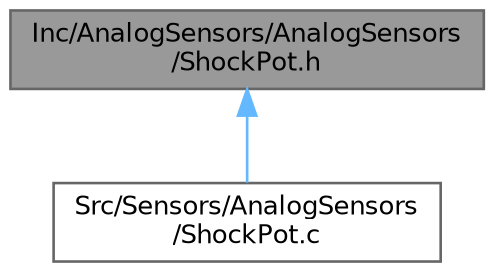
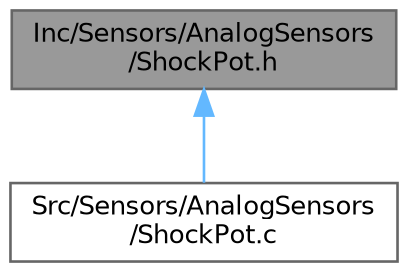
  digraph {
    node [fontname=Helvetica fontsize=10 shape=box style=filled]
-   n1 [color=gray40 fillcolor=grey60 fontcolor=black height=0.2 label="Inc/AnalogSensors/AnalogSensors\l/ShockPot.h" width=0.4]
+   n1 [color=gray40 fillcolor=grey60 fontcolor=black height=0.2 label="Inc/Sensors/AnalogSensors\l/ShockPot.h" width=0.4]
    n2 [color=grey40 fillcolor=white height=0.2 label="Src/Sensors/AnalogSensors\l/ShockPot.c" width=0.4]
    n1 -> n2 [color=steelblue1 dir=back fontname=Helvetica fontsize=10 labelfontname=Helvetica labelfontsize=10 style=solid]
  }
